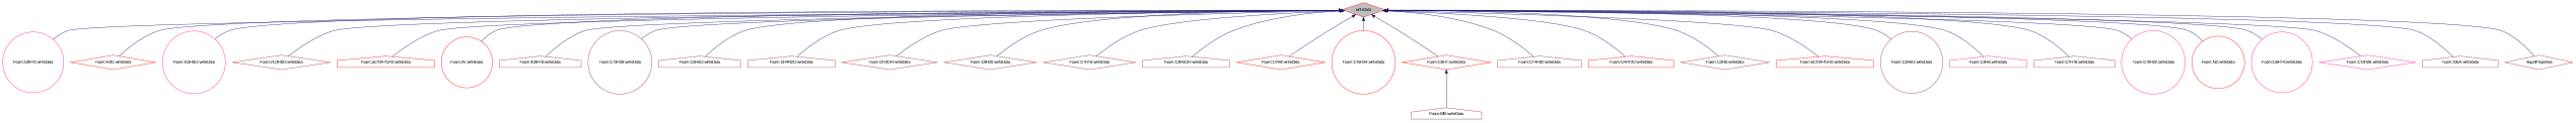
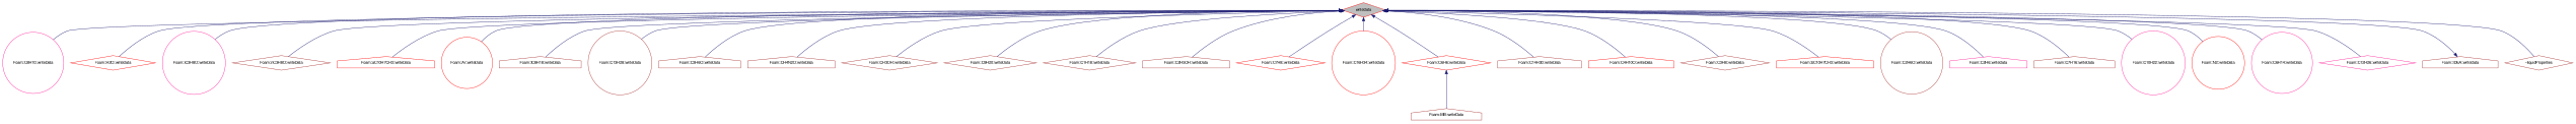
  digraph {
    rankdir=TB
    node [color=brown fontname=FreeSans fontsize=10 shape=house]
    edge [color=midnightblue dir=back fontname=FreeSans fontsize=10 labelfontname=FreeSans labelfontsize=10 style=solid]
    n1 [color=red fillcolor=grey75 fontcolor=black height=0.2 label=writeData shape=diamond style=filled width=0.4]
    n2 [color=deeppink height=0.2 label="Foam::C8H10::writeData" shape=circle width=0.4]
    n3 [color=red height=0.2 label="Foam::H2O::writeData" shape=diamond width=0.4]
    n4 [color=deeppink height=0.2 label="Foam::iC3H8O::writeData" shape=circle width=0.4]
    n5 [height=0.2 label="Foam::nC3H8O::writeData" shape=diamond width=0.4]
    n6 [color=red height=0.2 label="Foam::aC10H7CH3::writeData" width=0.4]
    n7 [color=red height=0.2 label="Foam::Ar::writeData" shape=circle width=0.4]
    n8 [height=0.2 label="Foam::IC8H18::writeData" width=0.4]
    n9 [height=0.2 label="Foam::C13H28::writeData" shape=circle width=0.4]
    n10 [height=0.2 label="Foam::C3H6O::writeData" width=0.4]
    n11 [height=0.2 label="Foam::CH4N2O::writeData" width=0.4]
    n12 [height=0.2 label="Foam::CH3OH::writeData" shape=diamond width=0.4]
    n13 [height=0.2 label="Foam::C9H20::writeData" shape=diamond width=0.4]
    n14 [height=0.2 label="Foam::C1H18::writeData" shape=diamond width=0.4]
    n15 [height=0.2 label="Foam::C2H5OH::writeData" width=0.4]
    n16 [color=red height=0.2 label="Foam::C7H8::writeData" shape=diamond width=0.4]
    n17 [color=red height=0.2 label="Foam::C16H34::writeData" shape=circle width=0.4]
-   n18 [color=red height=0.2 label="Foam::C6H1::writeData" shape=diamond width=0.4]
+   n18 [color=red height=0.2 label="Foam::C6H6::writeData" shape=diamond width=0.4]
    n19 [height=0.2 label="Foam::C14H30::writeData" width=0.4]
    n20 [color=red height=0.2 label="Foam::C4H10O::writeData" width=0.4]
    n21 [height=0.2 label="Foam::C3H8::writeData" shape=diamond width=0.4]
    n22 [color=red height=0.2 label="Foam::bC10H7CH3::writeData" width=0.4]
    n23 [height=0.2 label="Foam::C2H6O::writeData" shape=circle width=0.4]
    n24 [color=deeppink height=0.2 label="Foam::C2H6::writeData" width=0.4]
    n25 [height=0.2 label="Foam::C7H16::writeData" width=0.4]
    n26 [color=deeppink height=0.2 label="Foam::C10H22::writeData" shape=circle width=0.4]
    n27 [color=red height=0.2 label="Foam::N2::writeData" shape=circle width=0.4]
    n28 [color=deeppink height=0.2 label="Foam::C6H14::writeData" shape=circle width=0.4]
    n29 [color=deeppink height=0.2 label="Foam::C12H26::writeData" shape=diamond width=0.4]
    n30 [height=0.2 label="Foam::IDEA::writeData" width=0.4]
    n31 [height=0.2 label="~liquidProperties" shape=diamond width=0.4]
    n32 [height=0.2 label="Foam::MB::writeData" width=0.4]
    n1 -> n2
    n1 -> n3
    n1 -> n4
    n1 -> n5
    n1 -> n6
    n1 -> n7
    n1 -> n8
    n1 -> n9
    n1 -> n10
    n1 -> n11
    n1 -> n12
    n1 -> n13
    n1 -> n14
    n1 -> n15
    n1 -> n16
    n1 -> n17
    n1 -> n18
    n1 -> n19
    n1 -> n20
    n1 -> n21
    n1 -> n22
    n1 -> n23
    n1 -> n24
    n1 -> n25
    n1 -> n26
    n1 -> n27
    n1 -> n28
    n1 -> n29
-   n1 -> n30
+   n30 -> n1
    n1 -> n31
    n18 -> n32
  }
